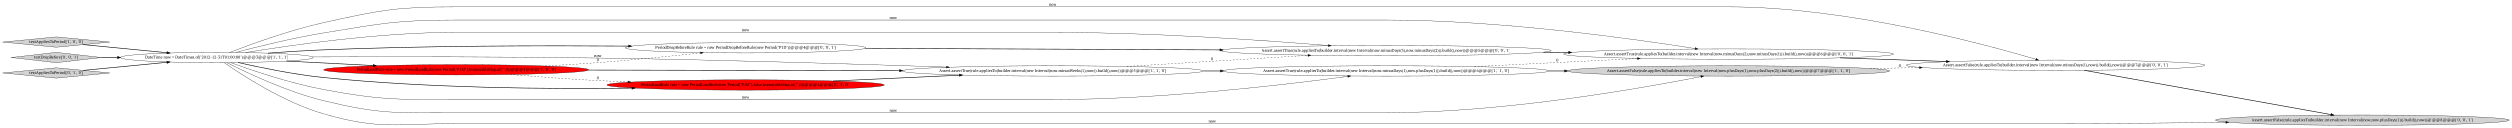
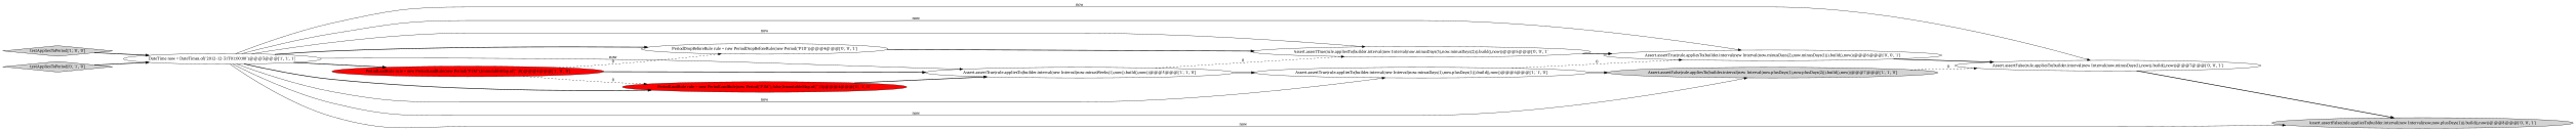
  digraph {
    rankdir=LR
    fontname="PT Serif"
    node [fillcolor=white shape=ellipse style=filled fontname="PT Serif"]
    edge [style=bold fontname="PT Serif"]
    n1 [label="PeriodDropBeforeRule rule = new PeriodDropBeforeRule(new Period(\"P1D\"))@@@4@@@['0', '0', '1']"]
    n2 [label="Assert.assertTrue(rule.appliesTo(builder.interval(new Interval(now.minusDays(3),now.minusDays(2))).build(),now))@@@5@@@['0', '0', '1']"]
    n3 [label="Assert.assertTrue(rule.appliesTo(builder.interval(new Interval(now.minusDays(2),now.minusDays(1))).build(),now))@@@6@@@['0', '0', '1']"]
    n4 [label="Assert.assertTrue(rule.appliesTo(builder.interval(new Interval(now.minusWeeks(1),now)).build(),now))@@@5@@@['1', '1', '0']"]
    n5 [label="Assert.assertTrue(rule.appliesTo(builder.interval(new Interval(now.minusDays(1),now.plusDays(1))).build(),now))@@@6@@@['1', '1', '0']"]
    n6 [fillcolor=red label="PeriodLoadRule rule = new PeriodLoadRule(new Period(\"P1M\"),ImmutableMap.of(\"\",0))@@@4@@@['1', '0', '0']"]
    n7 [fillcolor=red label="PeriodLoadRule rule = new PeriodLoadRule(new Period(\"P1M\"),false,ImmutableMap.of(\"\",0))@@@4@@@['0', '1', '0']"]
    n8 [fillcolor=lightgray label="testAppliesToPeriod['1', '0', '0']" shape=diamond]
    n9 [label="DateTime now = DateTimes.of(\"2012-12-31T01:00:00\")@@@3@@@['1', '1', '1']"]
    n10 [fillcolor=lightgray label="Assert.assertFalse(rule.appliesTo(builder.interval(new Interval(now.plusDays(1),now.plusDays(2))).build(),now))@@@7@@@['1', '1', '0']"]
-   n11 [fillcolor=lightgray label="testDropBefore['0', '0', '1']" shape=diamond]
    n12 [fillcolor=lightgray label="Assert.assertFalse(rule.appliesTo(builder.interval(new Interval(now,now.plusDays(1))).build(),now))@@@8@@@['0', '0', '1']"]
    n13 [label="Assert.assertFalse(rule.appliesTo(builder.interval(new Interval(now.minusDays(1),now)).build(),now))@@@7@@@['0', '0', '1']"]
    n14 [fillcolor=lightgray label="testAppliesToPeriod['0', '1', '0']" shape=diamond]
    n1 -> n2
    n2 -> n3
    n3 -> n13
    n4 -> n2 [label=0 style=dashed]
    n4 -> n5
    n5 -> n3 [label=0 style=dashed]
    n5 -> n10
    n6 -> n1 [label=0 style=dashed]
    n6 -> n4
    n6 -> n7 [label=0 style=dashed]
    n7 -> n4
    n8 -> n9
    n9 -> n1
    n9 -> n2 [label=now style=solid]
    n9 -> n3 [label=now style=solid]
    n9 -> n4 [label=now style=solid]
    n9 -> n5 [label=now style=solid]
    n9 -> n6
    n9 -> n7
    n9 -> n10 [label=now style=solid]
    n9 -> n12 [label=now style=solid]
    n9 -> n13 [label=now style=solid]
    n10 -> n13 [label=0 style=dashed]
-   n11 -> n9
    n13 -> n12
    n14 -> n9
  }
